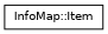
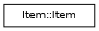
  digraph {
    rankdir=LR
-   n1 [color=black fillcolor=white fontname=Helvetica fontsize=10 height=0.2 label="InfoMap::Item" shape=record style=filled width=0.4]
+   n1 [color=black fillcolor=white fontname=Helvetica fontsize=10 height=0.2 label="Item::Item" shape=record style=filled width=0.4]
  }
